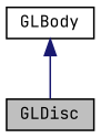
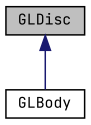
  digraph {
    fontname="JetBrains Mono"
    node [color=black fontname="JetBrains Mono" fontsize=10 shape=record style=filled]
    n1 [fillcolor=grey75 fontcolor=black height=0.2 label=GLDisc width=0.4]
    n2 [fillcolor=white height=0.2 label=GLBody width=0.4]
-   n2 -> n1 [color=midnightblue dir=back fontname="JetBrains Mono" fontsize=10 labelfontname=Helvetica labelfontsize=10 style=solid]
+   n1 -> n2 [color=midnightblue dir=back fontname="JetBrains Mono" fontsize=10 labelfontname=Helvetica labelfontsize=10 style=solid]
  }
